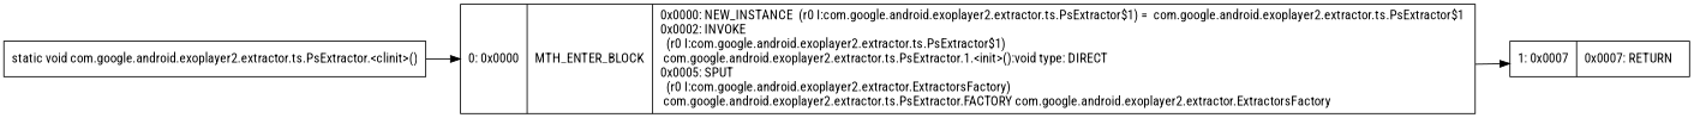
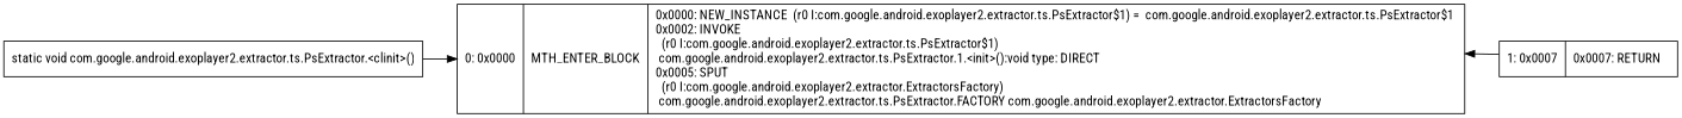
  digraph {
    rankdir=LR
    fontname="Roboto Condensed"
    node [shape=record fontname="Roboto Condensed"]
    edge [fontname="Roboto Condensed"]
    n1 [label="{0\:\ 0x0000|MTH_ENTER_BLOCK\l|0x0000: NEW_INSTANCE  (r0 I:com.google.android.exoplayer2.extractor.ts.PsExtractor$1) =  com.google.android.exoplayer2.extractor.ts.PsExtractor$1 \l0x0002: INVOKE  \l  (r0 I:com.google.android.exoplayer2.extractor.ts.PsExtractor$1)\l com.google.android.exoplayer2.extractor.ts.PsExtractor.1.\<init\>():void type: DIRECT \l0x0005: SPUT  \l  (r0 I:com.google.android.exoplayer2.extractor.ExtractorsFactory)\l com.google.android.exoplayer2.extractor.ts.PsExtractor.FACTORY com.google.android.exoplayer2.extractor.ExtractorsFactory \l}"]
    n2 [label="{1\:\ 0x0007|0x0007: RETURN   \l}"]
    n3 [label="{static void com.google.android.exoplayer2.extractor.ts.PsExtractor.\<clinit\>() }"]
-   n1 -> n2
+   n2 -> n1
    n3 -> n1
  }
